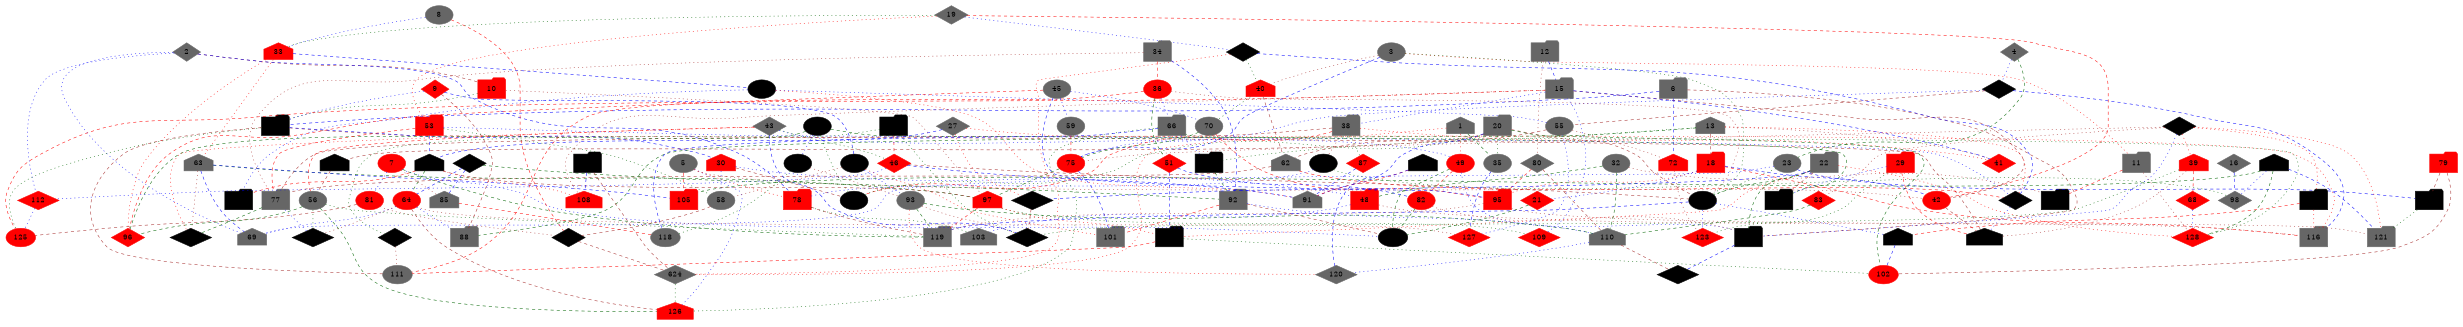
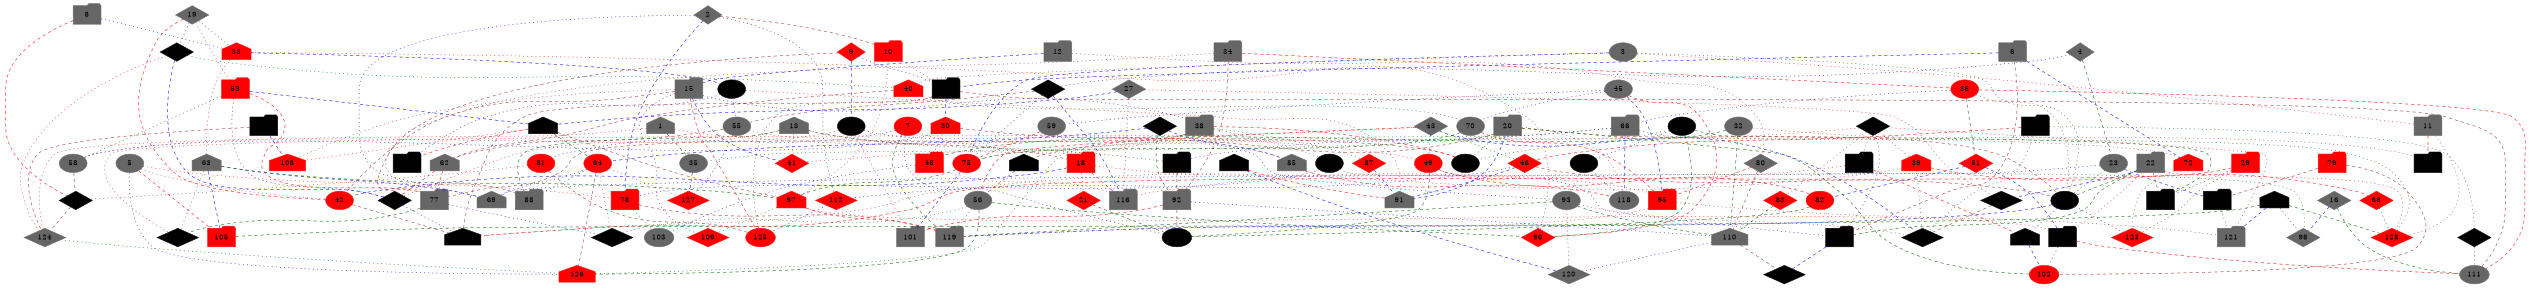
  graph {
    node [color=gray40 shape=folder style=filled]
    edge [color=blue style=dotted]
    1 [shape=house]
    35 [shape=ellipse]
    49 [color=red shape=ellipse]
-   124 [shape=diamond label=624]
+   124 [shape=diamond]
    127 [color=red shape=diamond]
    89 [color=black]
    104 [color=black shape=ellipse]
    82 [color=red shape=ellipse]
    126 [color=red shape=house]
    10 [color=red]
    2 [shape=diamond]
    69 [shape=house]
    78 [color=red]
    112 [color=red shape=diamond]
    28 [color=black]
    97 [color=red shape=house]
    119
-   103 [shape=house]
+   103 [shape=ellipse]
    125 [color=red shape=ellipse]
    3 [shape=ellipse]
    11
    40 [color=red shape=house]
    60 [color=black shape=ellipse]
    75 [color=red shape=ellipse]
    90 [color=black]
    128 [color=red shape=diamond]
    62 [shape=house]
    70 [shape=ellipse]
    123 [color=red shape=diamond]
    94 [color=black shape=house]
    101
    23 [shape=ellipse]
    4 [shape=diamond]
    54 [color=black shape=diamond]
    107 [color=black]
    116
    55 [shape=ellipse]
    5 [shape=ellipse]
    42 [color=red shape=ellipse]
    105 [color=red]
    106 [color=black shape=house]
    6
    72 [color=red shape=house]
    111 [shape=ellipse]
    30 [color=red shape=house]
    122 [color=black shape=diamond]
    7 [color=red shape=ellipse]
    81 [color=red shape=ellipse]
    85 [shape=house]
    84 [color=black shape=diamond]
    118 [shape=ellipse]
-   8 [shape=ellipse]
+   8
    33 [color=red shape=house]
    96 [color=red shape=diamond]
    52 [color=black shape=ellipse]
    63 [shape=house]
    9 [color=red shape=diamond]
    31 [color=black shape=ellipse]
    88
    58 [shape=ellipse]
    93 [shape=ellipse]
    109 [color=red shape=diamond]
    100 [color=black]
    12
    15
    80 [shape=diamond]
    41 [color=red shape=diamond]
    38
    108 [color=red shape=house]
    95 [color=red]
    110 [shape=house]
    13 [shape=house]
    18 [color=red]
    67 [color=black]
    71 [color=black shape=diamond]
    21 [color=red shape=diamond]
    92
    14 [color=black shape=ellipse]
    44 [color=black shape=ellipse]
    74 [color=black shape=ellipse]
    99 [color=black]
    77
    57 [color=black shape=ellipse]
    87 [color=red shape=diamond]
    16 [shape=diamond]
    98 [shape=diamond]
    17 [color=black shape=house]
    121
    19 [shape=diamond]
    26 [color=black shape=diamond]
    53 [color=red]
    61 [color=black shape=house]
    20
    50 [color=black shape=house]
    91 [shape=house]
    102 [color=red shape=ellipse]
    56 [shape=ellipse]
    22
    115 [color=black shape=diamond]
    117 [color=black shape=diamond]
    24 [color=black]
    37 [color=black shape=diamond]
    46 [color=red shape=diamond]
    25 [color=black shape=diamond]
    39 [color=red shape=house]
    83 [color=red shape=diamond]
    86 [color=black]
    68 [color=red shape=diamond]
    27 [shape=diamond]
    64 [color=red shape=ellipse]
    65 [color=black]
    48 [color=red]
    29 [color=red]
    120 [shape=diamond]
    32 [shape=ellipse]
    114 [color=black shape=diamond]
    34
    36 [color=red shape=ellipse]
    51 [color=red shape=diamond]
    66
    113 [color=black shape=diamond]
    43 [shape=diamond]
    45 [shape=ellipse]
    59 [shape=ellipse]
    47 [color=black shape=diamond]
    73 [color=black shape=house]
    76 [color=black]
    79 [color=red]
    1 -- 35 [color=darkgreen style=dashed]
    1 -- 49 [color=red]
    1 -- 124 [color=red]
    35 -- 127 [style=dashed]
    49 -- 89
    49 -- 104 [color=darkgreen style=dashed]
    49 -- 82 [color=red style=dashed]
    124 -- 126 [color=darkgreen]
    89 -- 122 [style=dashed]
    82 -- 89 [color=brown]
    82 -- 104 [color=darkgreen style=dashed]
    10 -- 28 [color=darkgreen]
    10 -- 97 [color=brown]
    2 -- 10 [color=brown style=dashed]
    2 -- 69
    2 -- 78 [style=dashed]
    2 -- 112
    78 -- 119 [color=brown style=dashed]
    78 -- 103 [color=darkgreen]
    112 -- 125
    28 -- 125 [color=darkgreen]
    28 -- 106 [color=brown style=dashed]
    28 -- 111 [color=brown style=dashed]
    28 -- 30 [style=dashed]
    97 -- 119 [color=red style=dashed]
    97 -- 109 [color=darkgreen]
    97 -- 100 [color=red]
    3 -- 11 [color=red]
    3 -- 40 [color=brown]
    3 -- 60 [color=darkgreen]
    3 -- 75 [style=dashed]
    11 -- 90 [color=red style=dashed]
    11 -- 128 [color=brown]
    40 -- 62 [color=brown style=dashed]
    40 -- 70 [color=darkgreen]
    60 -- 119 [style=dashed]
    60 -- 123
    60 -- 94
    75 -- 97 [color=darkgreen style=dashed]
    75 -- 101 [style=dashed]
    62 -- 71 [color=red style=dashed]
    62 -- 77 [color=brown style=dashed]
    70 -- 75 [color=darkgreen style=dashed]
    70 -- 95 [color=red style=dashed]
    94 -- 102 [style=dashed]
    23 -- 69
    23 -- 60 [color=darkgreen]
    23 -- 107 [style=dashed]
    4 -- 23 [color=darkgreen style=dashed]
    4 -- 54
    54 -- 75
    54 -- 116 [style=dashed]
    54 -- 55 [color=brown style=dashed]
    107 -- 121 [color=darkgreen]
    55 -- 127
    55 -- 62 [color=brown style=dashed]
    55 -- 72 [color=brown]
    5 -- 126
    5 -- 78 [color=red]
    5 -- 42 [color=brown]
    5 -- 105 [color=red style=dashed]
    42 -- 106 [color=brown style=dashed]
    6 -- 89 [color=brown style=dashed]
    6 -- 28 [style=dashed]
    6 -- 72 [style=dashed]
    72 -- 123 [color=brown]
    30 -- 58
    30 -- 44 [color=brown style=dashed]
    30 -- 48
    7 -- 104
    7 -- 119 [color=darkgreen style=dashed]
    7 -- 81
    7 -- 85 [color=brown]
    81 -- 125 [color=brown style=dashed]
    81 -- 84 [color=brown]
    85 -- 118 [color=red style=dashed]
    84 -- 124 [color=brown style=dashed]
    8 -- 84 [color=red style=dashed]
    8 -- 33
    33 -- 96 [color=red]
    33 -- 52 [style=dashed]
    33 -- 63 [color=red]
    52 -- 55
    52 -- 91 [color=red]
    52 -- 65
    63 -- 69 [style=dashed]
    63 -- 97 [color=darkgreen style=dashed]
    63 -- 105 [style=dashed]
    63 -- 114 [color=brown]
    9 -- 28
    9 -- 31 [style=dashed]
    9 -- 88 [color=brown style=dashed]
    31 -- 101 [color=red]
    31 -- 58 [color=brown]
    31 -- 93
    58 -- 84 [color=brown style=dashed]
    93 -- 119 [color=darkgreen style=dashed]
    93 -- 110 [color=darkgreen style=dashed]
    93 -- 117 [color=brown]
    93 -- 120 [color=red]
    100 -- 111 [color=red style=dashed]
    100 -- 102 [color=darkgreen]
    12 -- 15 [style=dashed]
    12 -- 80 [color=brown]
    15 -- 125 [color=red style=dashed]
    15 -- 42 [color=brown style=dashed]
    15 -- 109
    15 -- 41 [style=dashed]
    15 -- 38
    15 -- 108 [color=brown]
    80 -- 95 [color=red style=dashed]
    80 -- 110 [color=brown style=dashed]
    38 -- 41 [color=red]
    38 -- 44 [color=red style=dashed]
    38 -- 77 [color=brown style=dashed]
    38 -- 57 [color=brown]
    38 -- 87 [color=darkgreen]
    95 -- 119 [color=brown]
    95 -- 121 [color=brown]
    110 -- 122 [color=brown style=dashed]
    110 -- 120
    13 -- 88 [color=darkgreen style=dashed]
    13 -- 41 [color=brown]
    13 -- 18 [color=brown style=dashed]
    13 -- 67 [color=darkgreen]
    13 -- 71 [color=red]
    18 -- 116 [color=red style=dashed]
    18 -- 42 [style=dashed]
    18 -- 95 [color=red]
    18 -- 21
    67 -- 92 [color=darkgreen style=dashed]
    71 -- 106
    21 -- 104 [color=darkgreen style=dashed]
    92 -- 104 [color=brown style=dashed]
    92 -- 101 [color=red style=dashed]
    92 -- 110
    14 -- 96 [color=darkgreen style=dashed]
    14 -- 44 [color=darkgreen]
    14 -- 74
    14 -- 99 [color=darkgreen style=dashed]
    74 -- 118 [color=darkgreen]
    74 -- 93 [color=brown]
    77 -- 114 [color=darkgreen style=dashed]
    77 -- 113
    57 -- 78
    57 -- 98 [color=darkgreen]
    87 -- 91 [style=dashed]
+   16 -- 111 [color=darkgreen style=dashed]
    16 -- 98 [style=dashed]
    17 -- 128 [color=darkgreen style=dashed]
    17 -- 105 [color=darkgreen style=dashed]
    17 -- 98
    17 -- 121 [style=dashed]
    19 -- 42 [color=red style=dashed]
    19 -- 33 [color=darkgreen]
    19 -- 26
    19 -- 53 [color=red]
    26 -- 124 [color=red]
    26 -- 40 [color=darkgreen]
    26 -- 71 [style=dashed]
    53 -- 58 [color=darkgreen]
    53 -- 71
    53 -- 77 [color=red style=dashed]
    53 -- 61 [style=dashed]
    61 -- 97 [color=brown style=dashed]
    61 -- 108 [color=red]
    61 -- 64 [color=darkgreen style=dashed]
    61 -- 65 [color=red style=dashed]
    20 -- 35 [color=darkgreen]
    20 -- 60 [color=brown style=dashed]
+   20 -- 118 [color=brown]
    20 -- 44 [color=darkgreen]
    20 -- 50 [color=brown style=dashed]
    20 -- 91 [style=dashed]
    20 -- 102 [color=darkgreen style=dashed]
    50 -- 56 [color=brown style=dashed]
    56 -- 126 [color=darkgreen style=dashed]
    56 -- 119 [color=darkgreen]
    56 -- 96 [color=darkgreen style=dashed]
    56 -- 113 [color=darkgreen]
    22 -- 89 [color=darkgreen style=dashed]
    22 -- 60 [color=darkgreen style=dashed]
    22 -- 128 [color=red]
    22 -- 100 [color=red]
    22 -- 99 [color=brown style=dashed]
    22 -- 115 [style=dashed]
    115 -- 117 [color=brown style=dashed]
    24 -- 117 [color=darkgreen]
    24 -- 37 [color=darkgreen]
    24 -- 46 [color=red style=dashed]
    37 -- 111 [color=brown]
    46 -- 112
    46 -- 60 [color=brown style=dashed]
    46 -- 91 [style=dashed]
    25 -- 89
    25 -- 75 [color=brown]
    25 -- 121 [color=red]
    25 -- 39 [color=red]
    25 -- 83 [color=brown]
    25 -- 86 [color=red]
    39 -- 106 [color=brown]
    39 -- 117 [color=darkgreen]
    39 -- 68 [color=red style=dashed]
    83 -- 110 [color=darkgreen style=dashed]
    86 -- 94 [color=red style=dashed]
    86 -- 116 [color=red]
    68 -- 128
    27 -- 116 [color=red]
    27 -- 61 [style=dashed]
    27 -- 115 [color=red]
    64 -- 127 [color=brown]
    64 -- 126 [color=brown style=dashed]
    64 -- 69
    64 -- 88
    64 -- 113 [color=brown]
    48 -- 103
    48 -- 116 [color=brown]
    29 -- 123 [color=darkgreen]
    29 -- 106 [color=red style=dashed]
    29 -- 99
    32 -- 90 [color=brown]
    32 -- 110 [color=darkgreen style=dashed]
    32 -- 48 [color=darkgreen style=dashed]
-   34 -- 92 [style=dashed]
+   34 -- 92 [color=brown style=dashed]
    34 -- 77 [color=brown]
    34 -- 36 [color=red style=dashed]
    36 -- 60 [color=brown]
    36 -- 111 [color=red style=dashed]
    36 -- 51 [color=darkgreen style=dashed]
    36 -- 66
    51 -- 82 [style=dashed]
    51 -- 100 [style=dashed]
    66 -- 126 [color=darkgreen]
    66 -- 128 [color=darkgreen]
    66 -- 118 [style=dashed]
    66 -- 67
    43 -- 49
    43 -- 56 [color=red style=dashed]
    43 -- 117 [style=dashed]
    43 -- 46 [color=darkgreen]
    43 -- 114 [color=red]
    45 -- 70
    45 -- 96 [color=red style=dashed]
    45 -- 95 [style=dashed]
    45 -- 59
    59 -- 75 [color=red style=dashed]
    47 -- 85 [style=dashed]
    47 -- 92 [color=darkgreen style=dashed]
    47 -- 64 [style=dashed]
    73 -- 91 [color=red style=dashed]
    73 -- 120 [style=dashed]
    76 -- 124 [color=brown style=dashed]
    76 -- 108 [style=dashed]
    79 -- 107 [color=brown style=dashed]
    79 -- 102 [color=brown style=dashed]
  }
